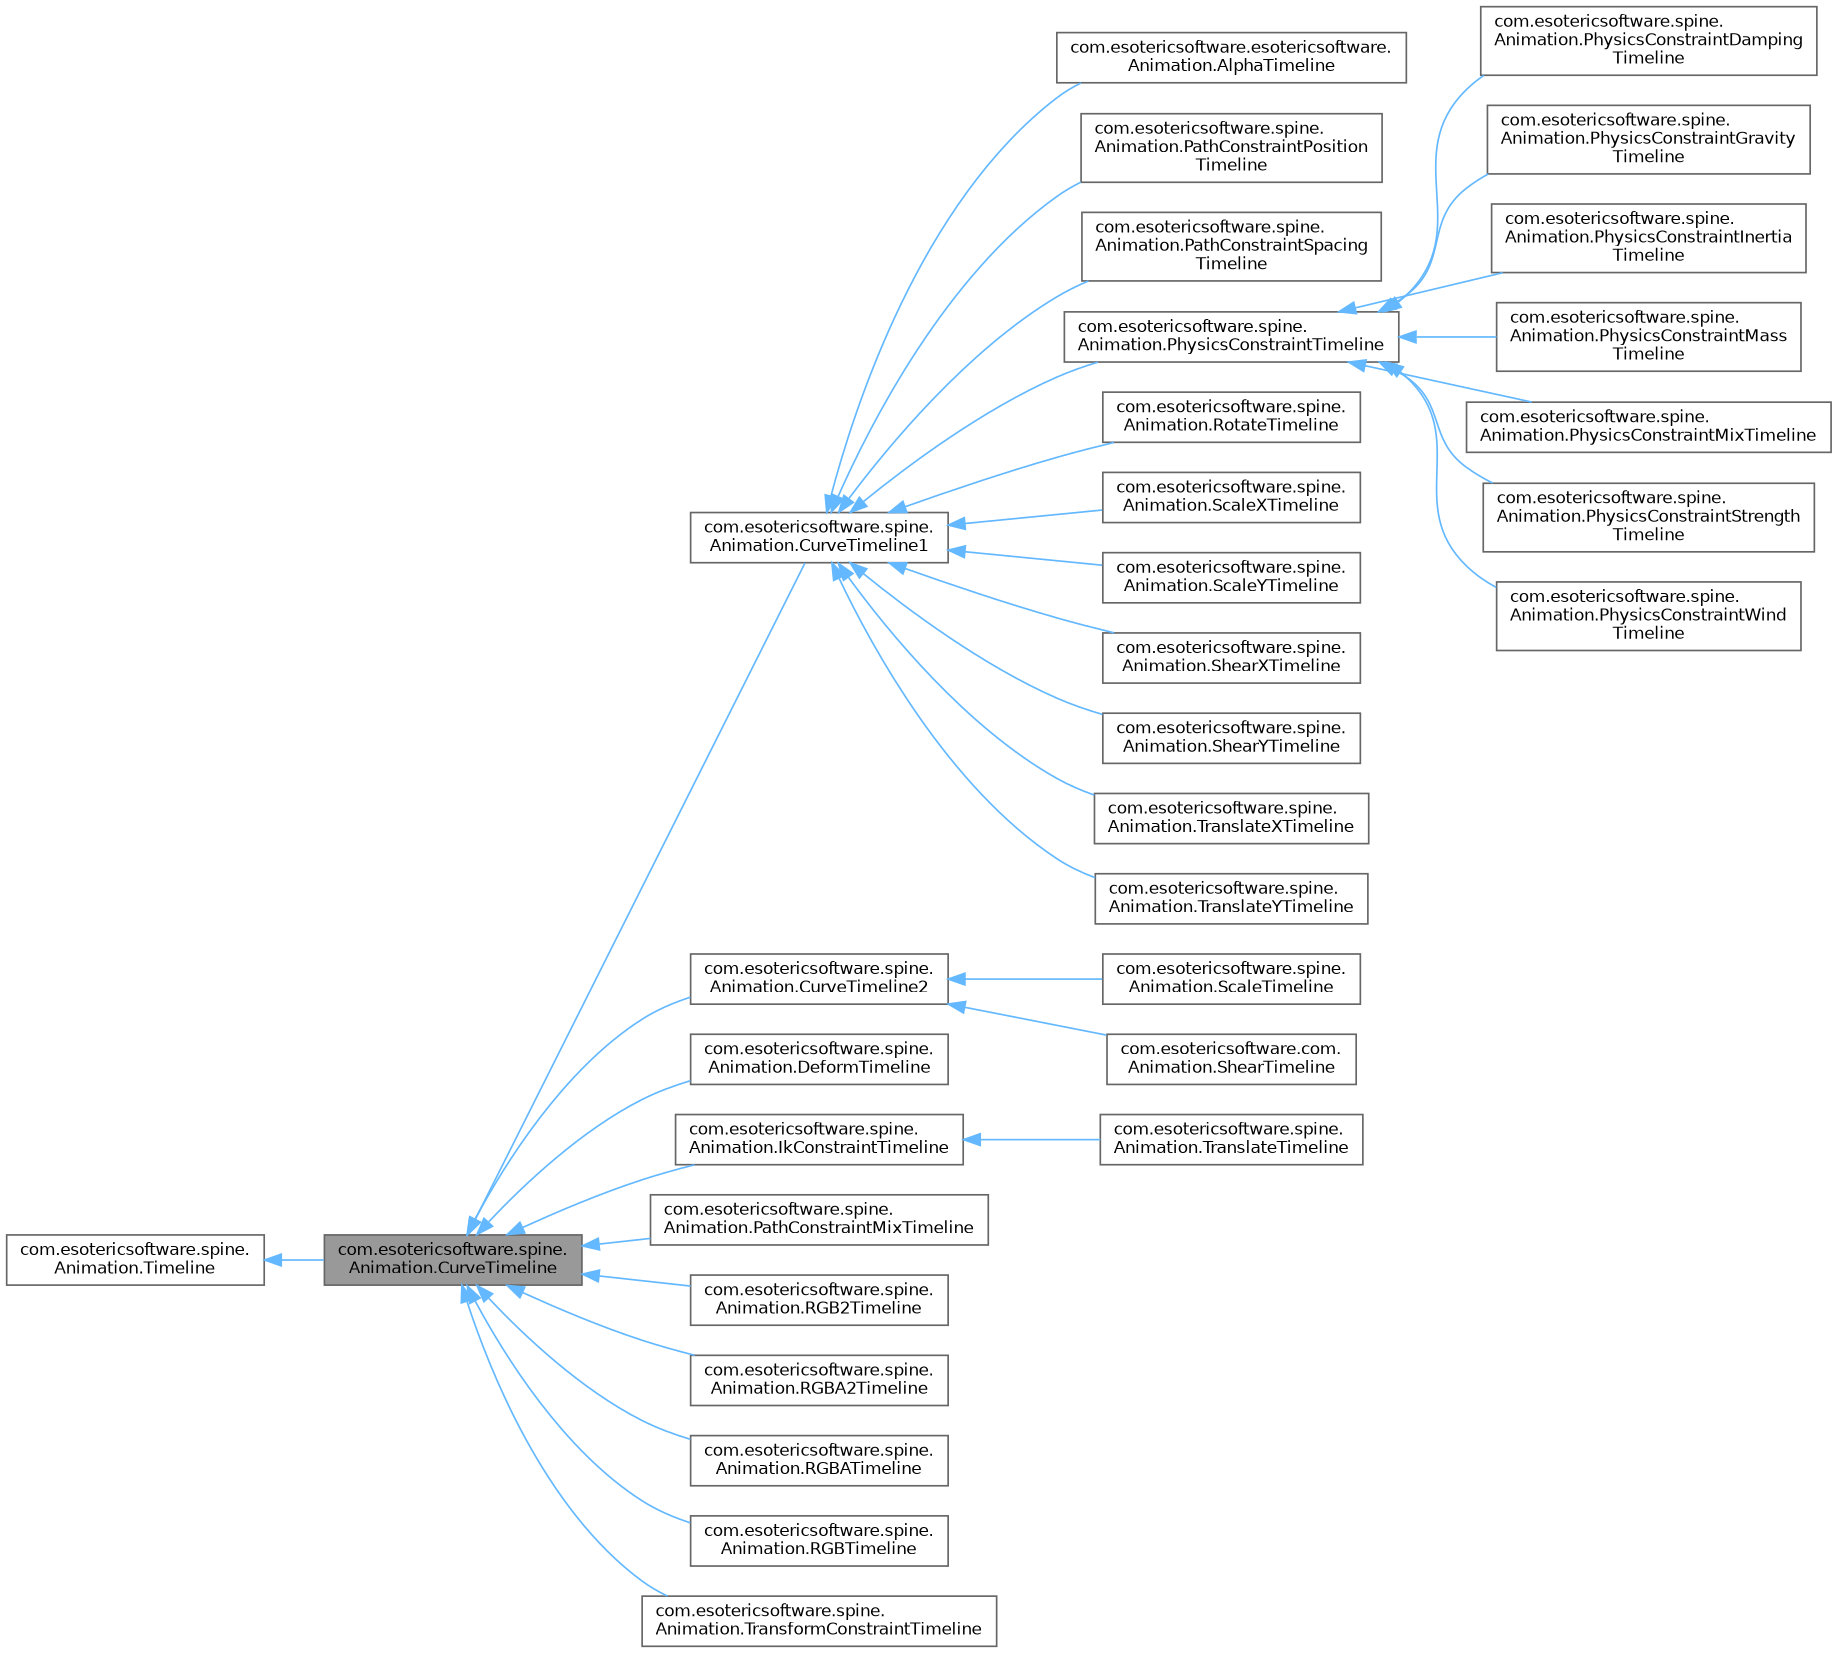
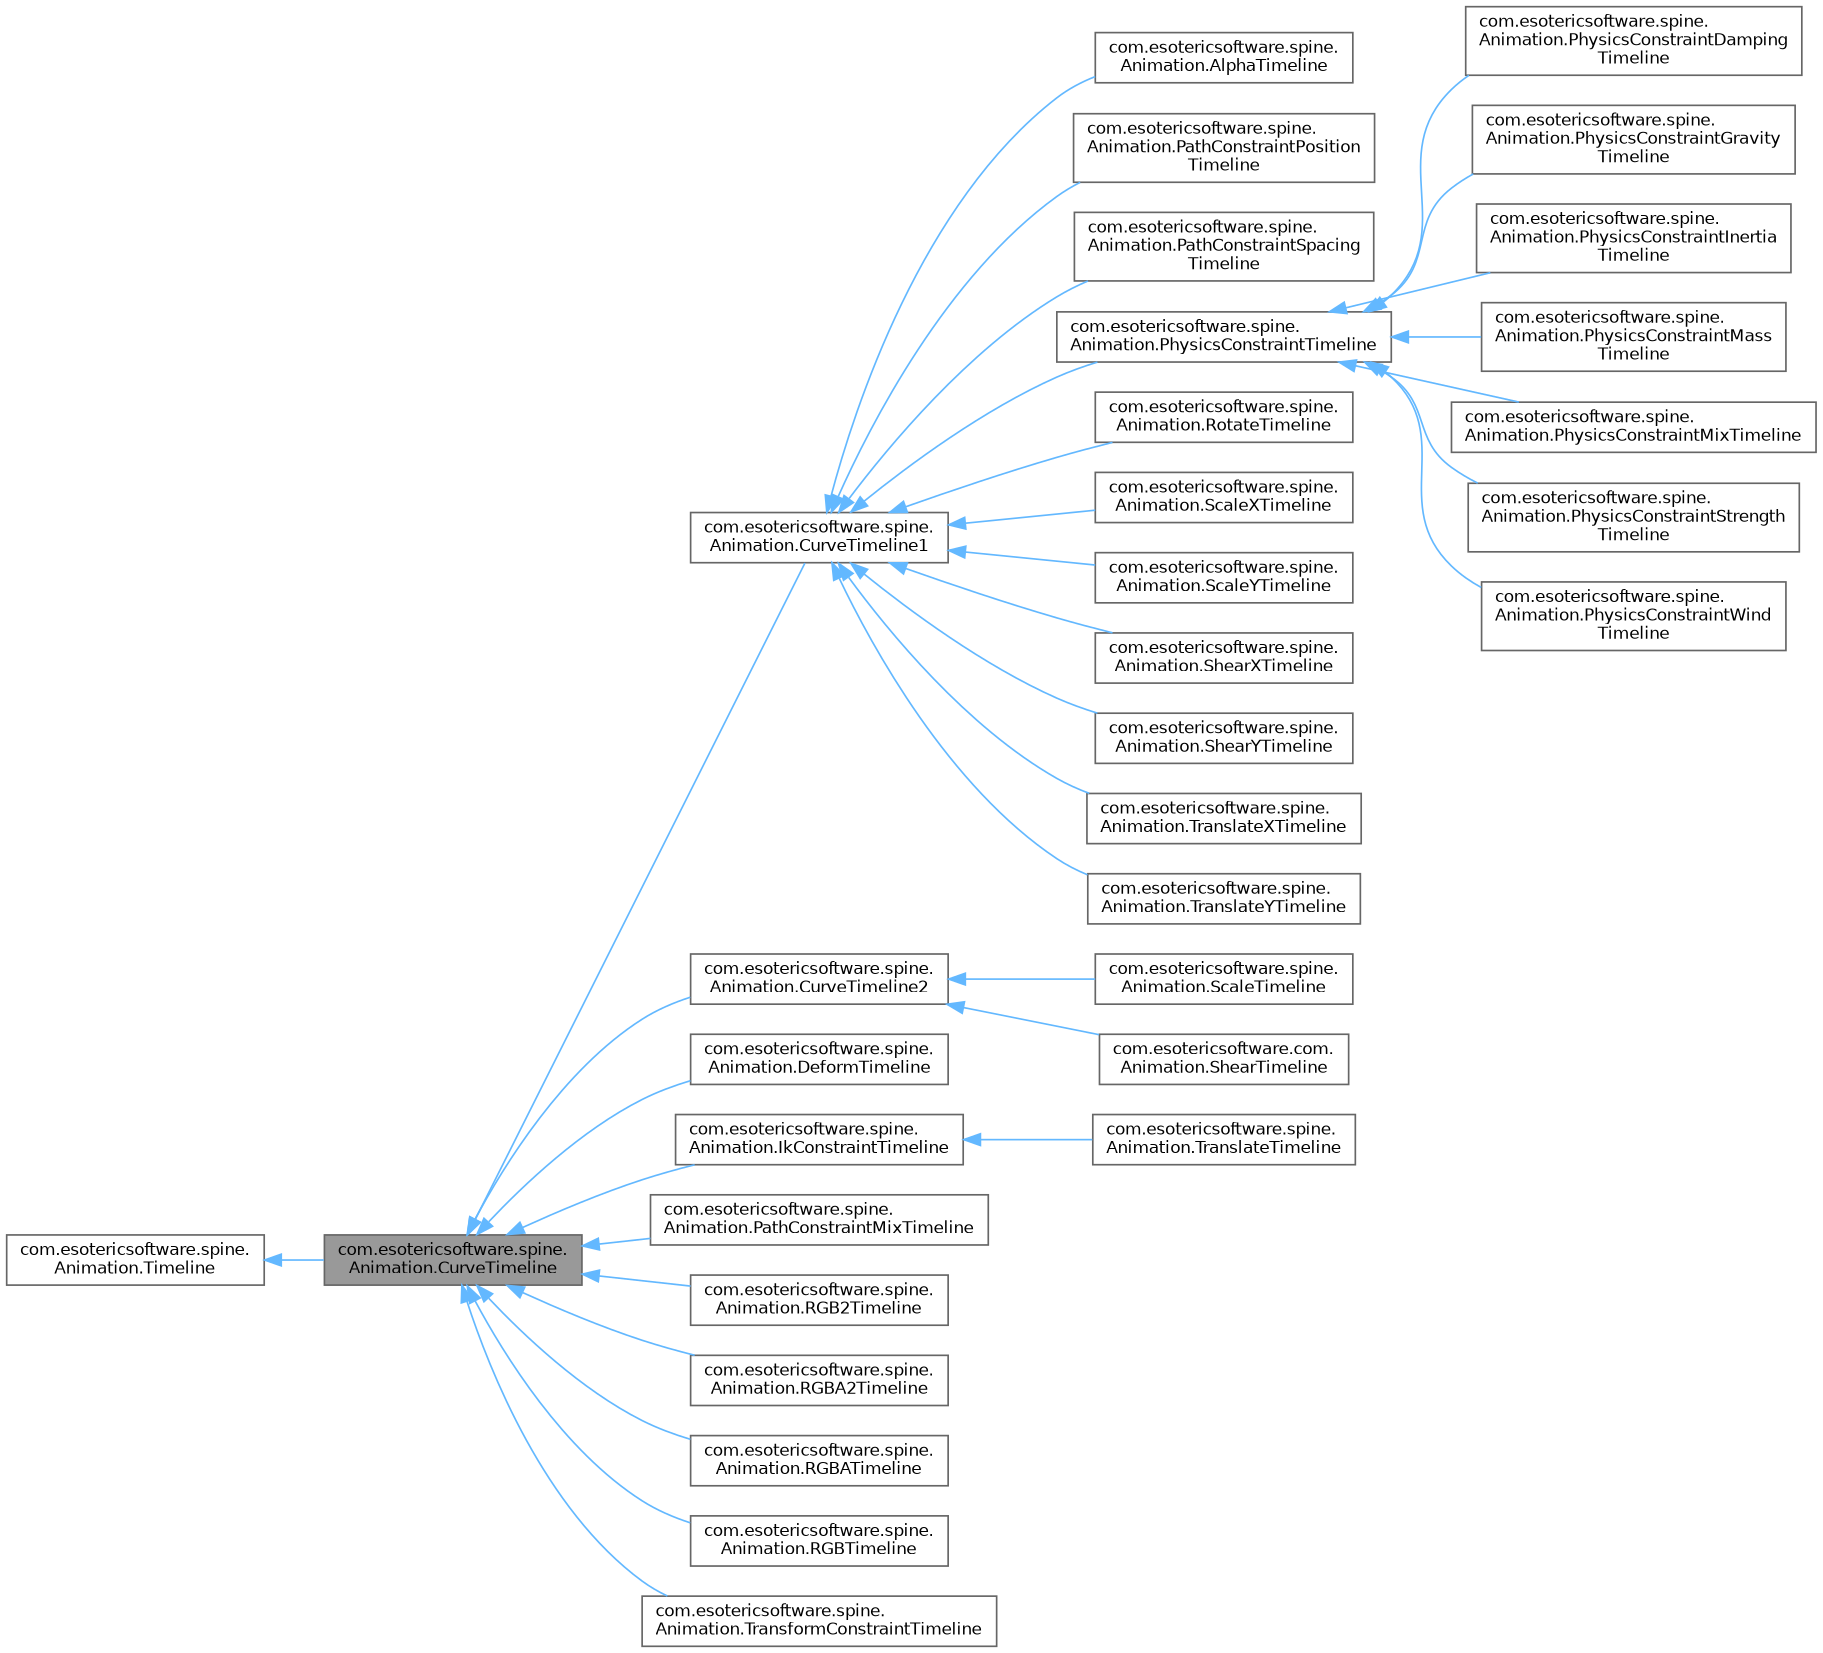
  digraph {
    rankdir=LR
    node [color=gray40 fillcolor=white fontname=Helvetica fontsize=10 shape=box style=filled]
    edge [color=steelblue1 dir=back fontname=Helvetica fontsize=10 labelfontname=Helvetica labelfontsize=10 style=solid]
    n1 [fillcolor=grey60 fontcolor=black height=0.2 label="com.esotericsoftware.spine.\lAnimation.CurveTimeline" width=0.4]
    n2 [height=0.2 label="com.esotericsoftware.spine.\lAnimation.CurveTimeline1" width=0.4]
    n3 [height=0.2 label="com.esotericsoftware.spine.\lAnimation.CurveTimeline2" width=0.4]
    n4 [height=0.2 label="com.esotericsoftware.spine.\lAnimation.DeformTimeline" width=0.4]
    n5 [height=0.2 label="com.esotericsoftware.spine.\lAnimation.IkConstraintTimeline" width=0.4]
    n6 [height=0.2 label="com.esotericsoftware.spine.\lAnimation.PathConstraintMixTimeline" width=0.4]
    n7 [height=0.2 label="com.esotericsoftware.spine.\lAnimation.RGB2Timeline" width=0.4]
    n8 [height=0.2 label="com.esotericsoftware.spine.\lAnimation.RGBA2Timeline" width=0.4]
    n9 [height=0.2 label="com.esotericsoftware.spine.\lAnimation.RGBATimeline" width=0.4]
    n10 [height=0.2 label="com.esotericsoftware.spine.\lAnimation.RGBTimeline" width=0.4]
    n11 [height=0.2 label="com.esotericsoftware.spine.\lAnimation.TransformConstraintTimeline" width=0.4]
-   n12 [height=0.2 label="com.esotericsoftware.esotericsoftware.\lAnimation.AlphaTimeline" width=0.4]
+   n12 [height=0.2 label="com.esotericsoftware.spine.\lAnimation.AlphaTimeline" width=0.4]
    n13 [height=0.2 label="com.esotericsoftware.spine.\lAnimation.PathConstraintPosition\lTimeline" width=0.4]
    n14 [height=0.2 label="com.esotericsoftware.spine.\lAnimation.PathConstraintSpacing\lTimeline" width=0.4]
    n15 [height=0.2 label="com.esotericsoftware.spine.\lAnimation.PhysicsConstraintTimeline" width=0.4]
    n16 [height=0.2 label="com.esotericsoftware.spine.\lAnimation.RotateTimeline" width=0.4]
    n17 [height=0.2 label="com.esotericsoftware.spine.\lAnimation.ScaleXTimeline" width=0.4]
    n18 [height=0.2 label="com.esotericsoftware.spine.\lAnimation.ScaleYTimeline" width=0.4]
    n19 [height=0.2 label="com.esotericsoftware.spine.\lAnimation.ShearXTimeline" width=0.4]
    n20 [height=0.2 label="com.esotericsoftware.spine.\lAnimation.ShearYTimeline" width=0.4]
    n21 [height=0.2 label="com.esotericsoftware.spine.\lAnimation.TranslateXTimeline" width=0.4]
    n22 [height=0.2 label="com.esotericsoftware.spine.\lAnimation.TranslateYTimeline" width=0.4]
    n23 [height=0.2 label="com.esotericsoftware.spine.\lAnimation.ScaleTimeline" width=0.4]
    n24 [height=0.2 label="com.esotericsoftware.com.\lAnimation.ShearTimeline" width=0.4]
    n25 [height=0.2 label="com.esotericsoftware.spine.\lAnimation.TranslateTimeline" width=0.4]
    n26 [height=0.2 label="com.esotericsoftware.spine.\lAnimation.Timeline" width=0.4]
    n27 [height=0.2 label="com.esotericsoftware.spine.\lAnimation.PhysicsConstraintDamping\lTimeline" width=0.4]
    n28 [height=0.2 label="com.esotericsoftware.spine.\lAnimation.PhysicsConstraintGravity\lTimeline" width=0.4]
    n29 [height=0.2 label="com.esotericsoftware.spine.\lAnimation.PhysicsConstraintInertia\lTimeline" width=0.4]
    n30 [height=0.2 label="com.esotericsoftware.spine.\lAnimation.PhysicsConstraintMass\lTimeline" width=0.4]
    n31 [height=0.2 label="com.esotericsoftware.spine.\lAnimation.PhysicsConstraintMixTimeline" width=0.4]
    n32 [height=0.2 label="com.esotericsoftware.spine.\lAnimation.PhysicsConstraintStrength\lTimeline" width=0.4]
    n33 [height=0.2 label="com.esotericsoftware.spine.\lAnimation.PhysicsConstraintWind\lTimeline" width=0.4]
    n1 -> n2
    n1 -> n3
    n1 -> n4
    n1 -> n5
    n1 -> n6
    n1 -> n7
    n1 -> n8
    n1 -> n9
    n1 -> n10
    n1 -> n11
    n2 -> n12
    n2 -> n13
    n2 -> n14
    n2 -> n15
    n2 -> n16
    n2 -> n17
    n2 -> n18
    n2 -> n19
    n2 -> n20
    n2 -> n21
    n2 -> n22
    n3 -> n23
    n3 -> n24
    n5 -> n25
    n15 -> n27
    n15 -> n28
    n15 -> n29
    n15 -> n30
    n15 -> n31
    n15 -> n32
    n15 -> n33
    n26 -> n1
  }
